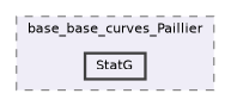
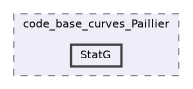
  digraph {
    compound=true
    n1 [color=grey25 fillcolor="#efedf7" fontname=Helvetica fontsize=10 height=0.2 label=StatG shape=box style="filled,bold" width=0.4]
    subgraph cluster_1 {
      bgcolor="#efedf7"
      fontname=Helvetica
      fontsize=10
-     label=base_base_curves_Paillier
+     label=code_base_curves_Paillier
      pencolor=grey50
      style="filled,dashed"
      n1
    }
  }
